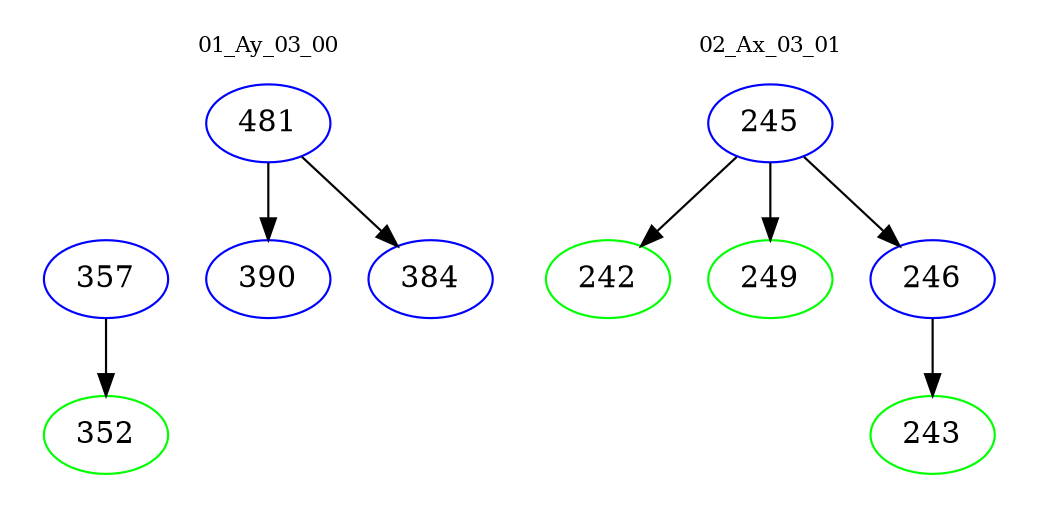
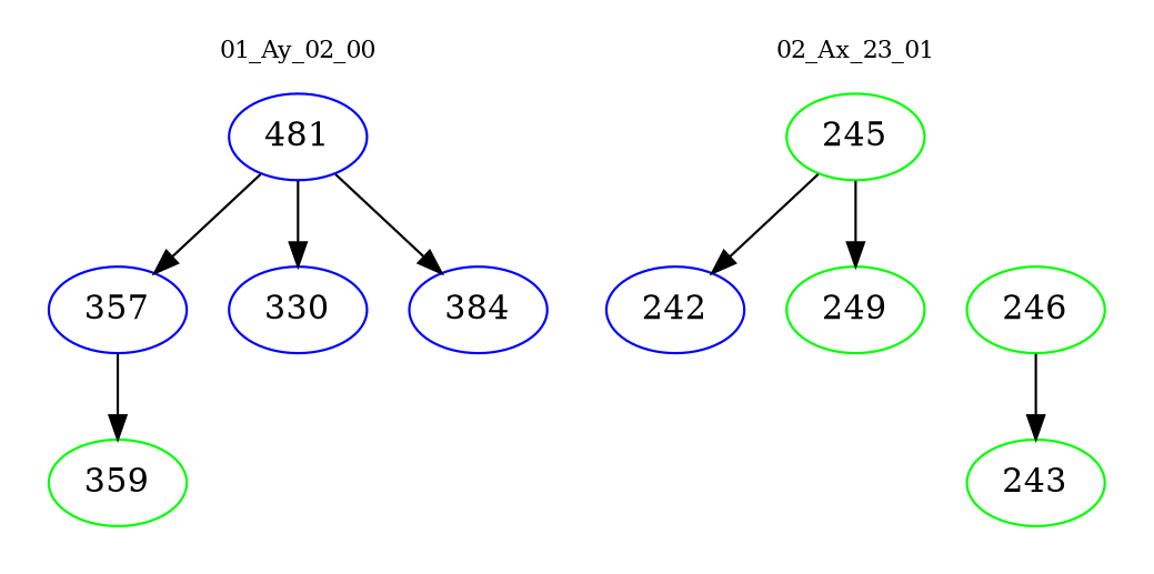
  digraph {
    node [color=blue]
    edge [color=black]
    n1 [label=481]
    n2 [label=357]
-   n3 [label=390]
+   n3 [label=330]
    n4 [label=384]
-   n5 [color=green label=352]
-   n6 [label=245]
-   n7 [color=green label=242]
+   n5 [color=green label=359]
+   n6 [color=green label=245]
+   n7 [label=242]
    n8 [color=green label=249]
-   n9 [label=246]
+   n9 [color=green label=246]
    n10 [color=green label=243]
    subgraph cluster_1 {
      color=white
      fontsize=10
-     label="01_Ay_03_00"
+     label="01_Ay_02_00"
      n1
      n2
      n3
      n4
      n5
    }
    subgraph cluster_2 {
      color=white
      fontsize=10
-     label="02_Ax_03_01"
+     label="02_Ax_23_01"
      n6
      n7
      n8
      n9
      n10
    }
+   n1 -> n2
    n1 -> n3
    n1 -> n4
    n2 -> n5
    n6 -> n7
    n6 -> n8
-   n6 -> n9
    n9 -> n10
  }
